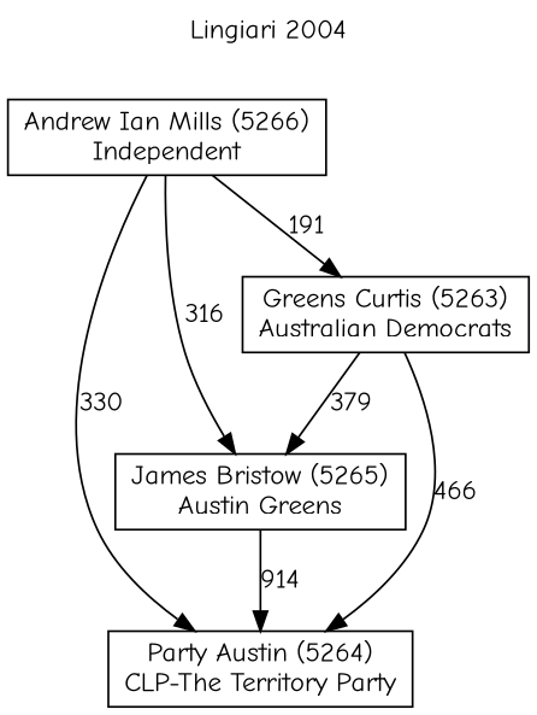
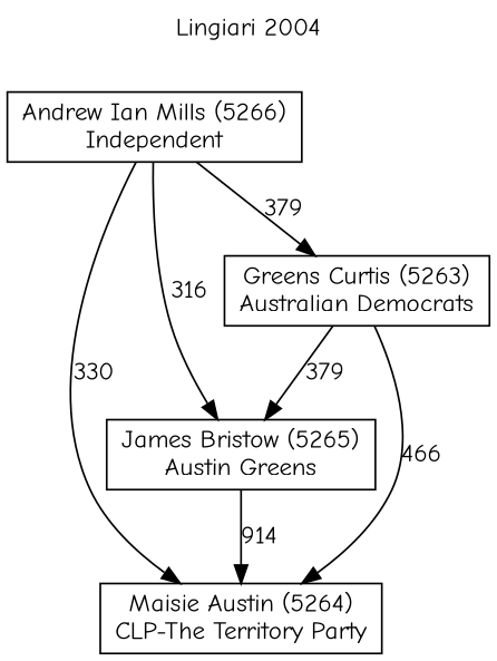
  digraph {
    fontname="Comic Neue"
    label="Lingiari 2004"
    labelloc=t
    mclimit=10
    node [fontname="Comic Neue" shape=box]
    edge [fontname="Comic Neue"]
-   n1 [label="Party Austin (5264)\nCLP-The Territory Party"]
+   n1 [label="Maisie Austin (5264)\nCLP-The Territory Party"]
    n2 [label="James Bristow (5265)\nAustin Greens"]
    n3 [label="Greens Curtis (5263)\nAustralian Democrats"]
    n4 [label="Andrew Ian Mills (5266)\nIndependent"]
    n2 -> n1 [label=914]
    n3 -> n1 [label=466]
    n3 -> n2 [label=379]
    n4 -> n1 [label=330]
    n4 -> n2 [label=316]
-   n4 -> n3 [label=191]
+   n4 -> n3 [label=379]
  }
